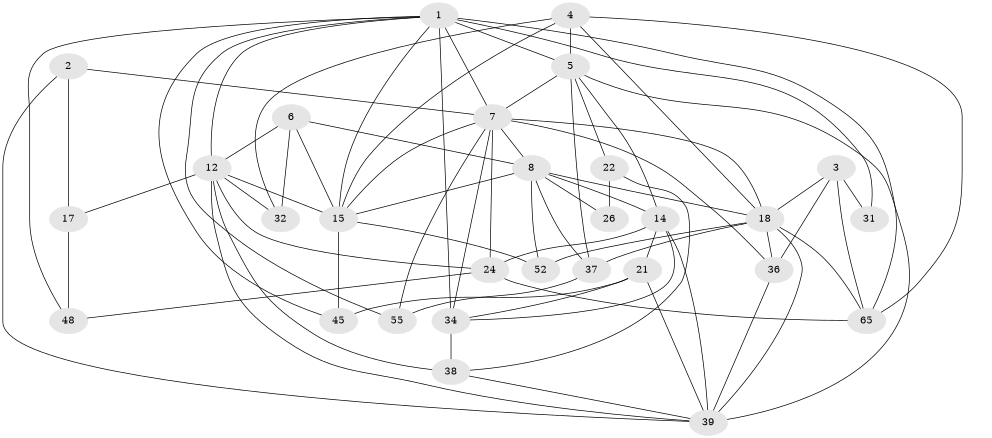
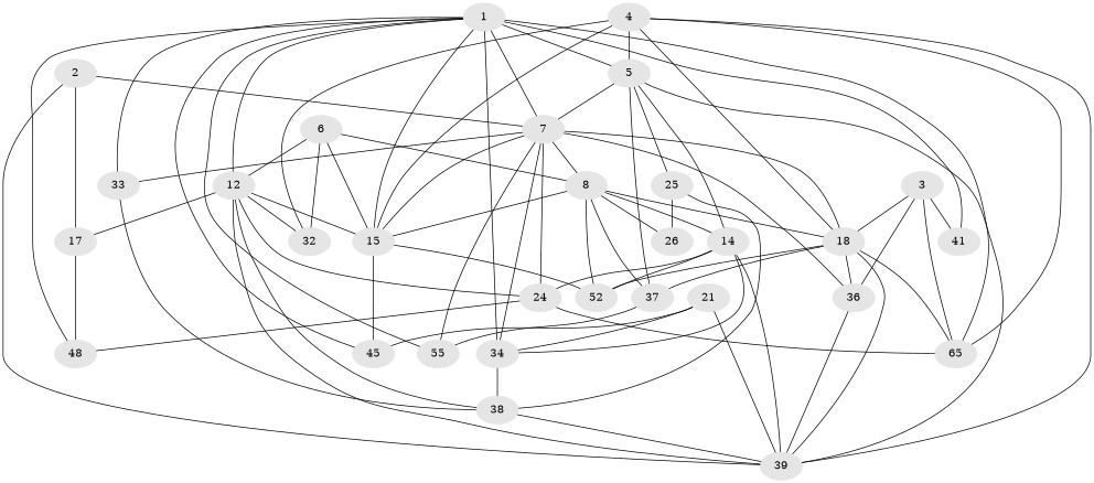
  graph {
    node [color=gray90 style=filled]
    1 [super="+9+35"]
    5 [super="+23+20"]
    7 [super="+51+16"]
    12 [super="+31+46"]
    15 [super="+27"]
+   33
    34 [super="+40"]
-   41 [label=31]
+   41
    45
    48
    55 [super="+57"]
    n12 [label=65]
    39 [super="+47"]
    14 [super="+44"]
-   25 [label=22]
+   25
    37
    18 [super="+22"]
    36 [super="+60"]
    8 [super="+28+10"]
    24 [super="+30"]
    17
    32
    38 [super="+43"]
    52
    2
    3
    4 [super="+53+13"]
    21 [super="+29"]
    26
    6 [super="+54"]
    1 -- 5 [weight=2]
    1 -- 7 [weight=2]
    1 -- 12
    1 -- 15
+   1 -- 33
    1 -- 34
    1 -- 41
    1 -- 45
    1 -- 48
    1 -- 55
    1 -- n12
    5 -- 7 [weight=2]
    5 -- 39
    5 -- 14
    5 -- 25
    5 -- 37
    7 -- 15
+   7 -- 33
    7 -- 34 [weight=2]
    7 -- 55
    7 -- 18
    7 -- 36 [weight=2]
    7 -- 8 [weight=2]
    7 -- 24
    12 -- 15 [weight=2]
    12 -- 39
    12 -- 24
    12 -- 17
    12 -- 32
    12 -- 38
    15 -- 45
    15 -- 52
+   33 -- 38
    34 -- 38
    14 -- 34
    14 -- 39
    14 -- 24
-   14 -- 21 [weight=2]
+   14 -- 52 [weight=2]
    25 -- 38
    25 -- 26
    37 -- 55
    18 -- n12
    18 -- 39
    18 -- 37
    18 -- 36 [weight=2]
    18 -- 52
    36 -- 39
    8 -- 15
    8 -- 14
    8 -- 37
    8 -- 18
    8 -- 52
    8 -- 26
    24 -- 48
    24 -- n12
    17 -- 48
    38 -- 39
    2 -- 7
    2 -- 39
    2 -- 17
    3 -- 41
    3 -- n12
    3 -- 18
    3 -- 36
    4 -- 5 [weight=2]
    4 -- 15
    4 -- n12
+   4 -- 39
    4 -- 18
    4 -- 32
    21 -- 34
    21 -- 45
    21 -- 39
    6 -- 12
    6 -- 15
    6 -- 8
    6 -- 32
  }
